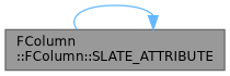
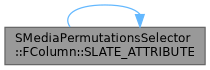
  digraph {
    rankdir=RL
-   n1 [color=gray40 fillcolor=grey60 fontcolor=black fontname=Helvetica fontsize=10 height=0.2 label="FColumn\l::FColumn::SLATE_ATTRIBUTE" shape=box style=filled width=0.4]
+   n1 [color=gray40 fillcolor=grey60 fontcolor=black fontname=Helvetica fontsize=10 height=0.2 label="SMediaPermutationsSelector\l::FColumn::SLATE_ATTRIBUTE" shape=box style=filled width=0.4]
    n1 -> n1 [color=steelblue1 dir=back fontname=Helvetica fontsize=10 labelfontname=Helvetica labelfontsize=10 style=solid]
  }
